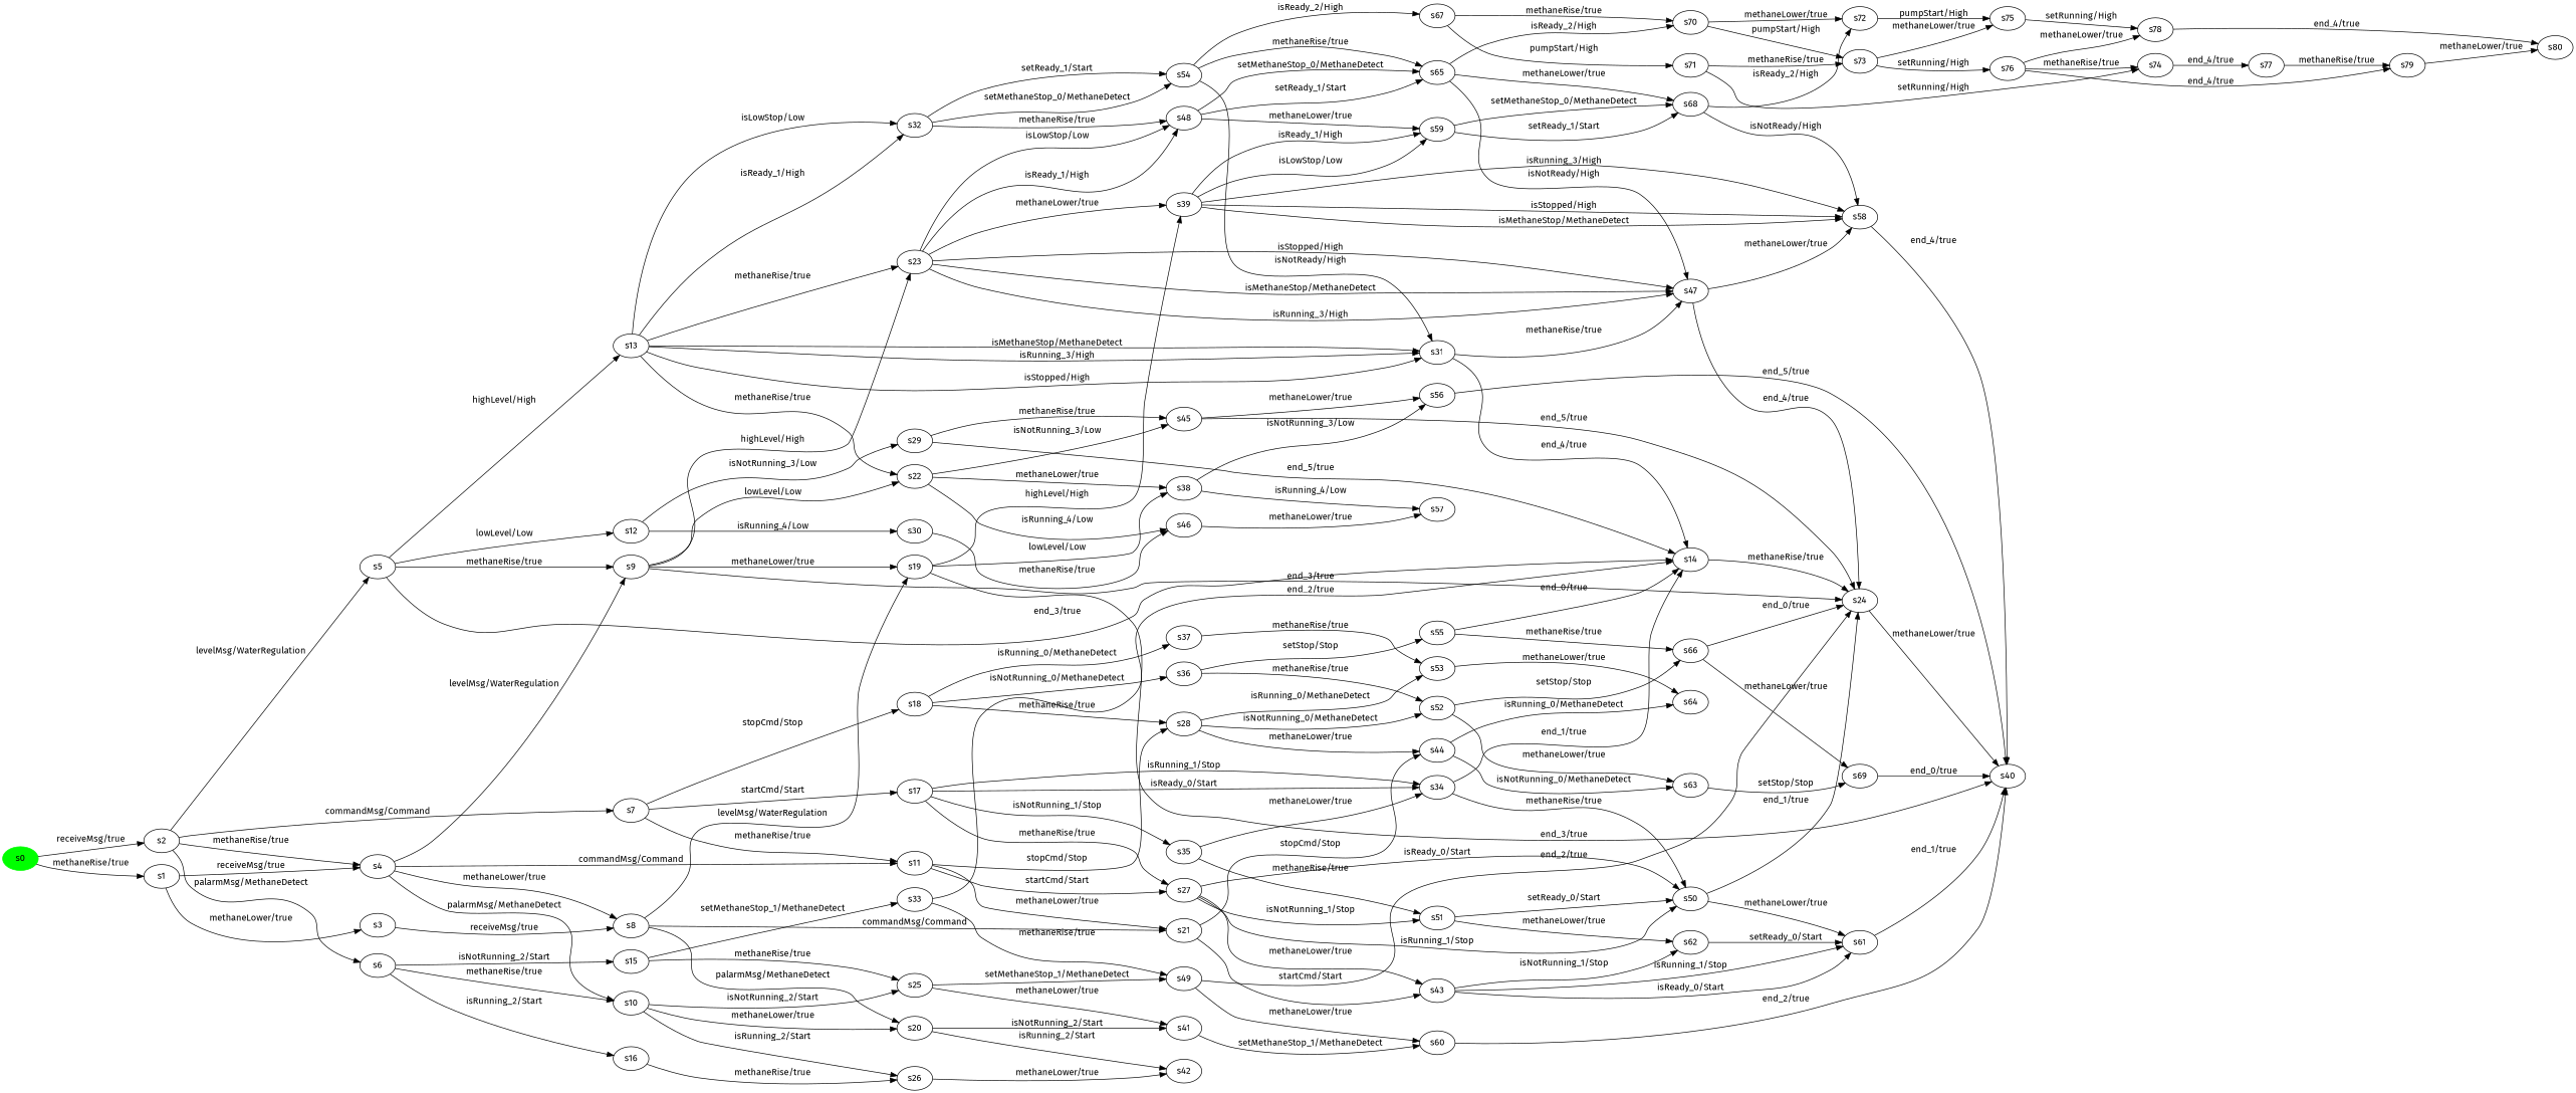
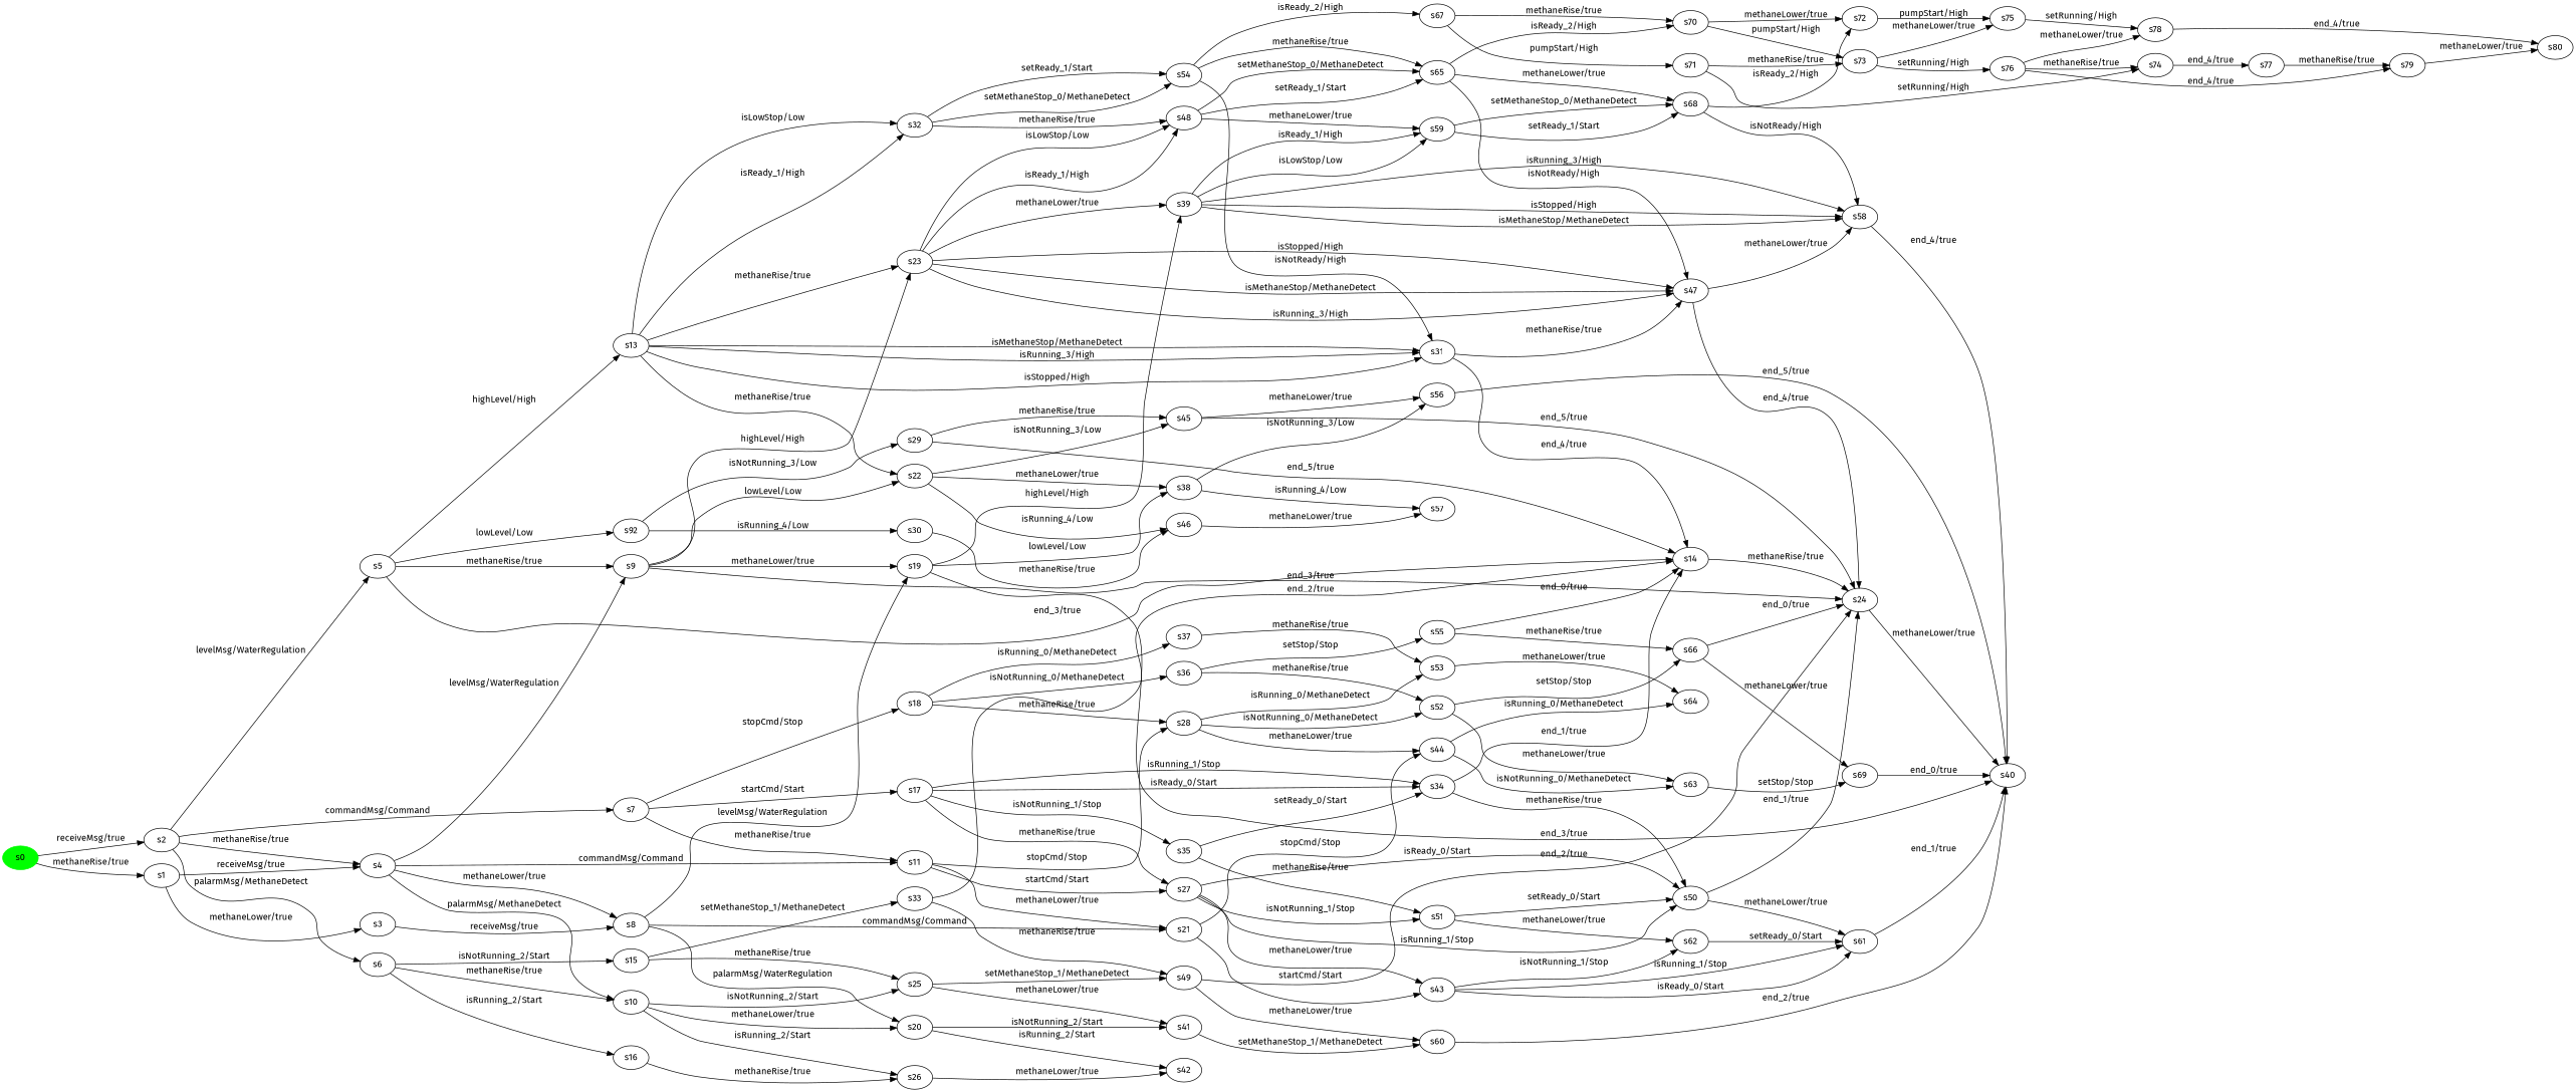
  digraph {
    fontname="Fira Sans"
    rankdir=LR
    node [fontname="Fira Sans"]
    edge [fontname="Fira Sans"]
    n1 [color=green label=s0 style=filled]
    n2 [label=s1]
    n3 [label=s2]
    n4 [label=s3]
    n5 [label=s4]
    n6 [label=s6]
    n7 [label=s5]
    n8 [label=s7]
    n9 [label=s71]
    n10 [label=s73]
    n11 [label=s74]
    n12 [label=s75]
    n13 [label=s76]
    n14 [label=s77]
    n15 [label=s78]
    n16 [label=s79]
    n17 [label=s70]
    n18 [label=s72]
    n19 [label=s80]
    n20 [label=s31]
    n21 [label=s47]
    n22 [label=s14]
    n23 [label=s58]
    n24 [label=s24]
    n25 [label=s40]
    n26 [label=s30]
    n27 [label=s46]
    n28 [label=s57]
    n29 [label=s33]
    n30 [label=s49]
    n31 [label=s60]
    n32 [label=s32]
    n33 [label=s54]
    n34 [label=s48]
    n35 [label=s65]
    n36 [label=s67]
    n37 [label=s59]
    n38 [label=s68]
    n39 [label=s35]
    n40 [label=s34]
    n41 [label=s51]
    n42 [label=s50]
    n43 [label=s62]
    n44 [label=s61]
    n45 [label=s37]
    n46 [label=s53]
    n47 [label=s64]
    n48 [label=s36]
    n49 [label=s55]
    n50 [label=s52]
    n51 [label=s66]
    n52 [label=s63]
    n53 [label=s69]
    n54 [label=s39]
    n55 [label=s38]
    n56 [label=s56]
    n57 [label=s8]
    n58 [label=s9]
    n59 [label=s11]
    n60 [label=s10]
    n61 [label=s15]
    n62 [label=s16]
    n63 [label=s13]
-   n64 [label=s12]
+   n64 [label=s92]
    n65 [label=s18]
    n66 [label=s17]
    n67 [label=s21]
    n68 [label=s19]
    n69 [label=s20]
    n70 [label=s23]
    n71 [label=s22]
    n72 [label=s28]
    n73 [label=s27]
    n74 [label=s26]
    n75 [label=s25]
    n76 [label=s29]
    n77 [label=s44]
    n78 [label=s43]
    n79 [label=s42]
    n80 [label=s41]
    n81 [label=s45]
    n1 -> n2 [label=" methaneRise/true "]
    n1 -> n3 [label=" receiveMsg/true "]
    n2 -> n4 [label=" methaneLower/true "]
    n2 -> n5 [label=" receiveMsg/true "]
    n3 -> n5 [label=" methaneRise/true "]
    n3 -> n6 [label=" palarmMsg/MethaneDetect "]
    n3 -> n7 [label=" levelMsg/WaterRegulation "]
    n3 -> n8 [label=" commandMsg/Command "]
    n4 -> n57 [label=" receiveMsg/true "]
    n5 -> n57 [label=" methaneLower/true "]
    n5 -> n58 [label=" levelMsg/WaterRegulation "]
    n5 -> n59 [label=" commandMsg/Command "]
    n5 -> n60 [label=" palarmMsg/MethaneDetect "]
    n6 -> n60 [label=" methaneRise/true "]
    n6 -> n61 [label=" isNotRunning_2/Start "]
    n6 -> n62 [label=" isRunning_2/Start "]
    n7 -> n22 [label=" end_3/true "]
    n7 -> n58 [label=" methaneRise/true "]
    n7 -> n63 [label=" highLevel/High "]
    n7 -> n64 [label=" lowLevel/Low "]
    n8 -> n59 [label=" methaneRise/true "]
    n8 -> n65 [label=" stopCmd/Stop "]
    n8 -> n66 [label=" startCmd/Start "]
    n9 -> n10 [label=" methaneRise/true "]
    n9 -> n11 [label=" setRunning/High "]
    n10 -> n12 [label=" methaneLower/true "]
    n10 -> n13 [label=" setRunning/High "]
    n11 -> n14 [label=" end_4/true "]
    n12 -> n15 [label=" setRunning/High "]
    n13 -> n11 [label=" methaneRise/true "]
    n13 -> n15 [label=" methaneLower/true "]
    n13 -> n16 [label=" end_4/true "]
    n14 -> n16 [label=" methaneRise/true "]
    n15 -> n19 [label=" end_4/true "]
    n16 -> n19 [label=" methaneLower/true "]
    n17 -> n10 [label=" pumpStart/High "]
    n17 -> n18 [label=" methaneLower/true "]
    n18 -> n12 [label=" pumpStart/High "]
    n20 -> n21 [label=" methaneRise/true "]
    n20 -> n22 [label=" end_4/true "]
    n21 -> n23 [label=" methaneLower/true "]
    n21 -> n24 [label=" end_4/true "]
    n22 -> n24 [label=" methaneRise/true "]
    n23 -> n25 [label=" end_4/true "]
    n24 -> n25 [label=" methaneLower/true "]
    n26 -> n27 [label=" methaneRise/true "]
    n27 -> n28 [label=" methaneLower/true "]
    n29 -> n22 [label=" end_2/true "]
    n29 -> n30 [label=" methaneRise/true "]
    n30 -> n24 [label=" end_2/true "]
    n30 -> n31 [label=" methaneLower/true "]
    n31 -> n25 [label=" end_2/true "]
    n32 -> n33 [label=" setReady_1/Start "]
    n32 -> n33 [label=" setMethaneStop_0/MethaneDetect "]
    n32 -> n34 [label=" methaneRise/true "]
    n33 -> n20 [label=" isNotReady/High "]
    n33 -> n35 [label=" methaneRise/true "]
    n33 -> n36 [label=" isReady_2/High "]
    n34 -> n35 [label=" setMethaneStop_0/MethaneDetect "]
    n34 -> n35 [label=" setReady_1/Start "]
    n34 -> n37 [label=" methaneLower/true "]
    n35 -> n17 [label=" isReady_2/High "]
    n35 -> n21 [label=" isNotReady/High "]
    n35 -> n38 [label=" methaneLower/true "]
    n36 -> n9 [label=" pumpStart/High "]
    n36 -> n17 [label=" methaneRise/true "]
    n37 -> n38 [label=" setMethaneStop_0/MethaneDetect "]
    n37 -> n38 [label=" setReady_1/Start "]
    n38 -> n18 [label=" isReady_2/High "]
    n38 -> n23 [label=" isNotReady/High "]
-   n39 -> n40 [label=" methaneLower/true "]
+   n39 -> n40 [label=" setReady_0/Start "]
    n39 -> n41 [label=" methaneRise/true "]
    n40 -> n22 [label=" end_1/true "]
    n40 -> n42 [label=" methaneRise/true "]
    n41 -> n42 [label=" setReady_0/Start "]
    n41 -> n43 [label=" methaneLower/true "]
    n42 -> n24 [label=" end_1/true "]
    n42 -> n44 [label=" methaneLower/true "]
    n43 -> n44 [label=" setReady_0/Start "]
    n44 -> n25 [label=" end_1/true "]
    n45 -> n46 [label=" methaneRise/true "]
    n46 -> n47 [label=" methaneLower/true "]
    n48 -> n49 [label=" setStop/Stop "]
    n48 -> n50 [label=" methaneRise/true "]
    n49 -> n22 [label=" end_0/true "]
    n49 -> n51 [label=" methaneRise/true "]
    n50 -> n51 [label=" setStop/Stop "]
    n50 -> n52 [label=" methaneLower/true "]
    n51 -> n24 [label=" end_0/true "]
    n51 -> n53 [label=" methaneLower/true "]
    n52 -> n53 [label=" setStop/Stop "]
    n53 -> n25 [label=" end_0/true "]
    n54 -> n23 [label=" isStopped/High "]
    n54 -> n23 [label=" isMethaneStop/MethaneDetect "]
    n54 -> n23 [label=" isRunning_3/High "]
    n54 -> n37 [label=" isLowStop/Low "]
    n54 -> n37 [label=" isReady_1/High "]
    n55 -> n28 [label=" isRunning_4/Low "]
    n55 -> n56 [label=" isNotRunning_3/Low "]
    n56 -> n25 [label=" end_5/true "]
    n57 -> n67 [label=" commandMsg/Command "]
    n57 -> n68 [label=" levelMsg/WaterRegulation "]
-   n57 -> n69 [label=" palarmMsg/MethaneDetect "]
+   n57 -> n69 [label=" palarmMsg/WaterRegulation "]
    n58 -> n24 [label=" end_3/true "]
    n58 -> n68 [label=" methaneLower/true "]
    n58 -> n70 [label=" highLevel/High "]
    n58 -> n71 [label=" lowLevel/Low "]
    n59 -> n67 [label=" methaneLower/true "]
    n59 -> n72 [label=" stopCmd/Stop "]
    n59 -> n73 [label=" startCmd/Start "]
    n60 -> n69 [label=" methaneLower/true "]
    n60 -> n74 [label=" isRunning_2/Start "]
    n60 -> n75 [label=" isNotRunning_2/Start "]
    n61 -> n29 [label=" setMethaneStop_1/MethaneDetect "]
    n61 -> n75 [label=" methaneRise/true "]
    n62 -> n74 [label=" methaneRise/true "]
    n63 -> n20 [label=" isStopped/High "]
    n63 -> n20 [label=" isMethaneStop/MethaneDetect "]
    n63 -> n20 [label=" isRunning_3/High "]
    n63 -> n32 [label=" isReady_1/High "]
    n63 -> n32 [label=" isLowStop/Low "]
    n63 -> n70 [label=" methaneRise/true "]
    n63 -> n71 [label=" methaneRise/true "]
    n64 -> n26 [label=" isRunning_4/Low "]
    n64 -> n76 [label=" isNotRunning_3/Low "]
    n65 -> n45 [label=" isRunning_0/MethaneDetect "]
    n65 -> n48 [label=" isNotRunning_0/MethaneDetect "]
    n65 -> n72 [label=" methaneRise/true "]
    n66 -> n39 [label=" isNotRunning_1/Stop "]
    n66 -> n40 [label=" isRunning_1/Stop "]
    n66 -> n40 [label=" isReady_0/Start "]
    n66 -> n73 [label=" methaneRise/true "]
    n67 -> n77 [label=" stopCmd/Stop "]
    n67 -> n78 [label=" startCmd/Start "]
    n68 -> n25 [label=" end_3/true "]
    n68 -> n54 [label=" highLevel/High "]
    n68 -> n55 [label=" lowLevel/Low "]
    n69 -> n79 [label=" isRunning_2/Start "]
    n69 -> n80 [label=" isNotRunning_2/Start "]
    n70 -> n21 [label=" isMethaneStop/MethaneDetect "]
    n70 -> n21 [label=" isRunning_3/High "]
    n70 -> n21 [label=" isStopped/High "]
    n70 -> n34 [label=" isLowStop/Low "]
    n70 -> n34 [label=" isReady_1/High "]
    n70 -> n54 [label=" methaneLower/true "]
    n71 -> n27 [label=" isRunning_4/Low "]
    n71 -> n55 [label=" methaneLower/true "]
    n71 -> n81 [label=" isNotRunning_3/Low "]
    n72 -> n46 [label=" isRunning_0/MethaneDetect "]
    n72 -> n50 [label=" isNotRunning_0/MethaneDetect "]
    n72 -> n77 [label=" methaneLower/true "]
    n73 -> n41 [label=" isNotRunning_1/Stop "]
    n73 -> n42 [label=" isReady_0/Start "]
    n73 -> n42 [label=" isRunning_1/Stop "]
    n73 -> n78 [label=" methaneLower/true "]
    n74 -> n79 [label=" methaneLower/true "]
    n75 -> n30 [label=" setMethaneStop_1/MethaneDetect "]
    n75 -> n80 [label=" methaneLower/true "]
    n76 -> n22 [label=" end_5/true "]
    n76 -> n81 [label=" methaneRise/true "]
    n77 -> n47 [label=" isRunning_0/MethaneDetect "]
    n77 -> n52 [label=" isNotRunning_0/MethaneDetect "]
    n78 -> n43 [label=" isNotRunning_1/Stop "]
    n78 -> n44 [label=" isRunning_1/Stop "]
    n78 -> n44 [label=" isReady_0/Start "]
    n80 -> n31 [label=" setMethaneStop_1/MethaneDetect "]
    n81 -> n24 [label=" end_5/true "]
    n81 -> n56 [label=" methaneLower/true "]
  }
